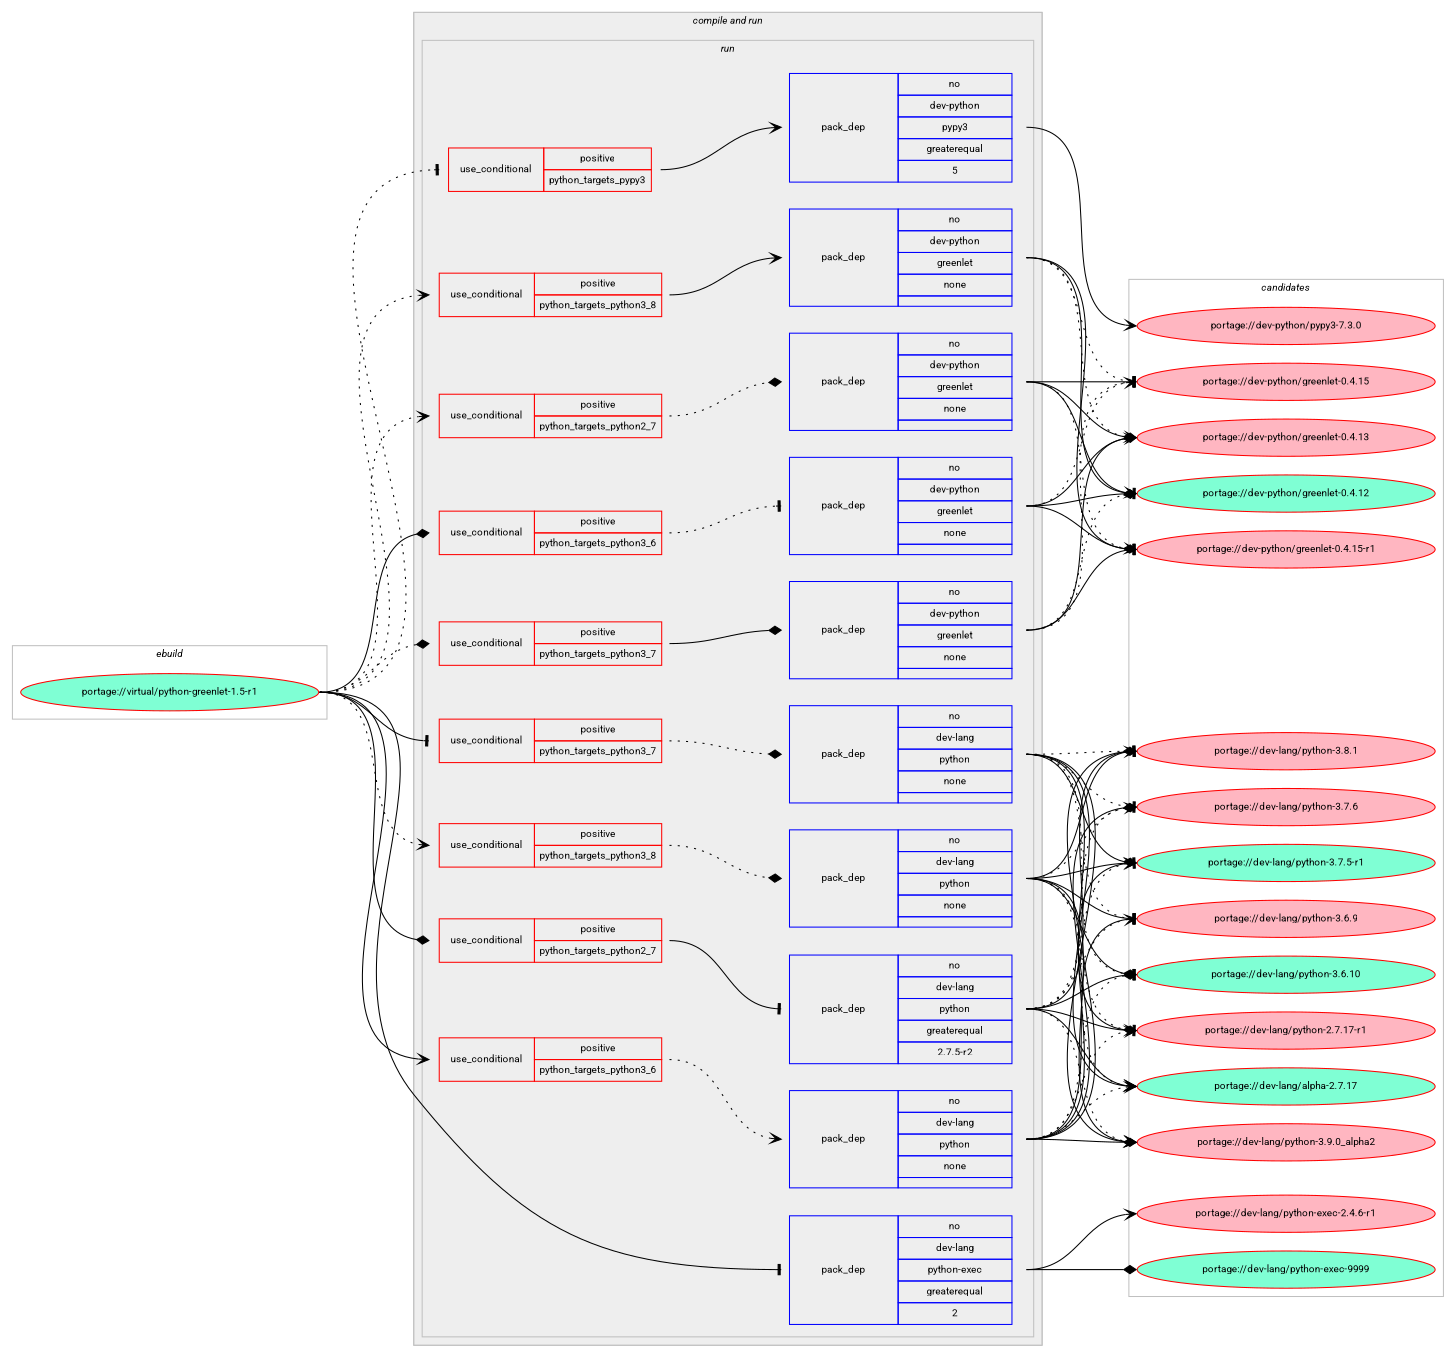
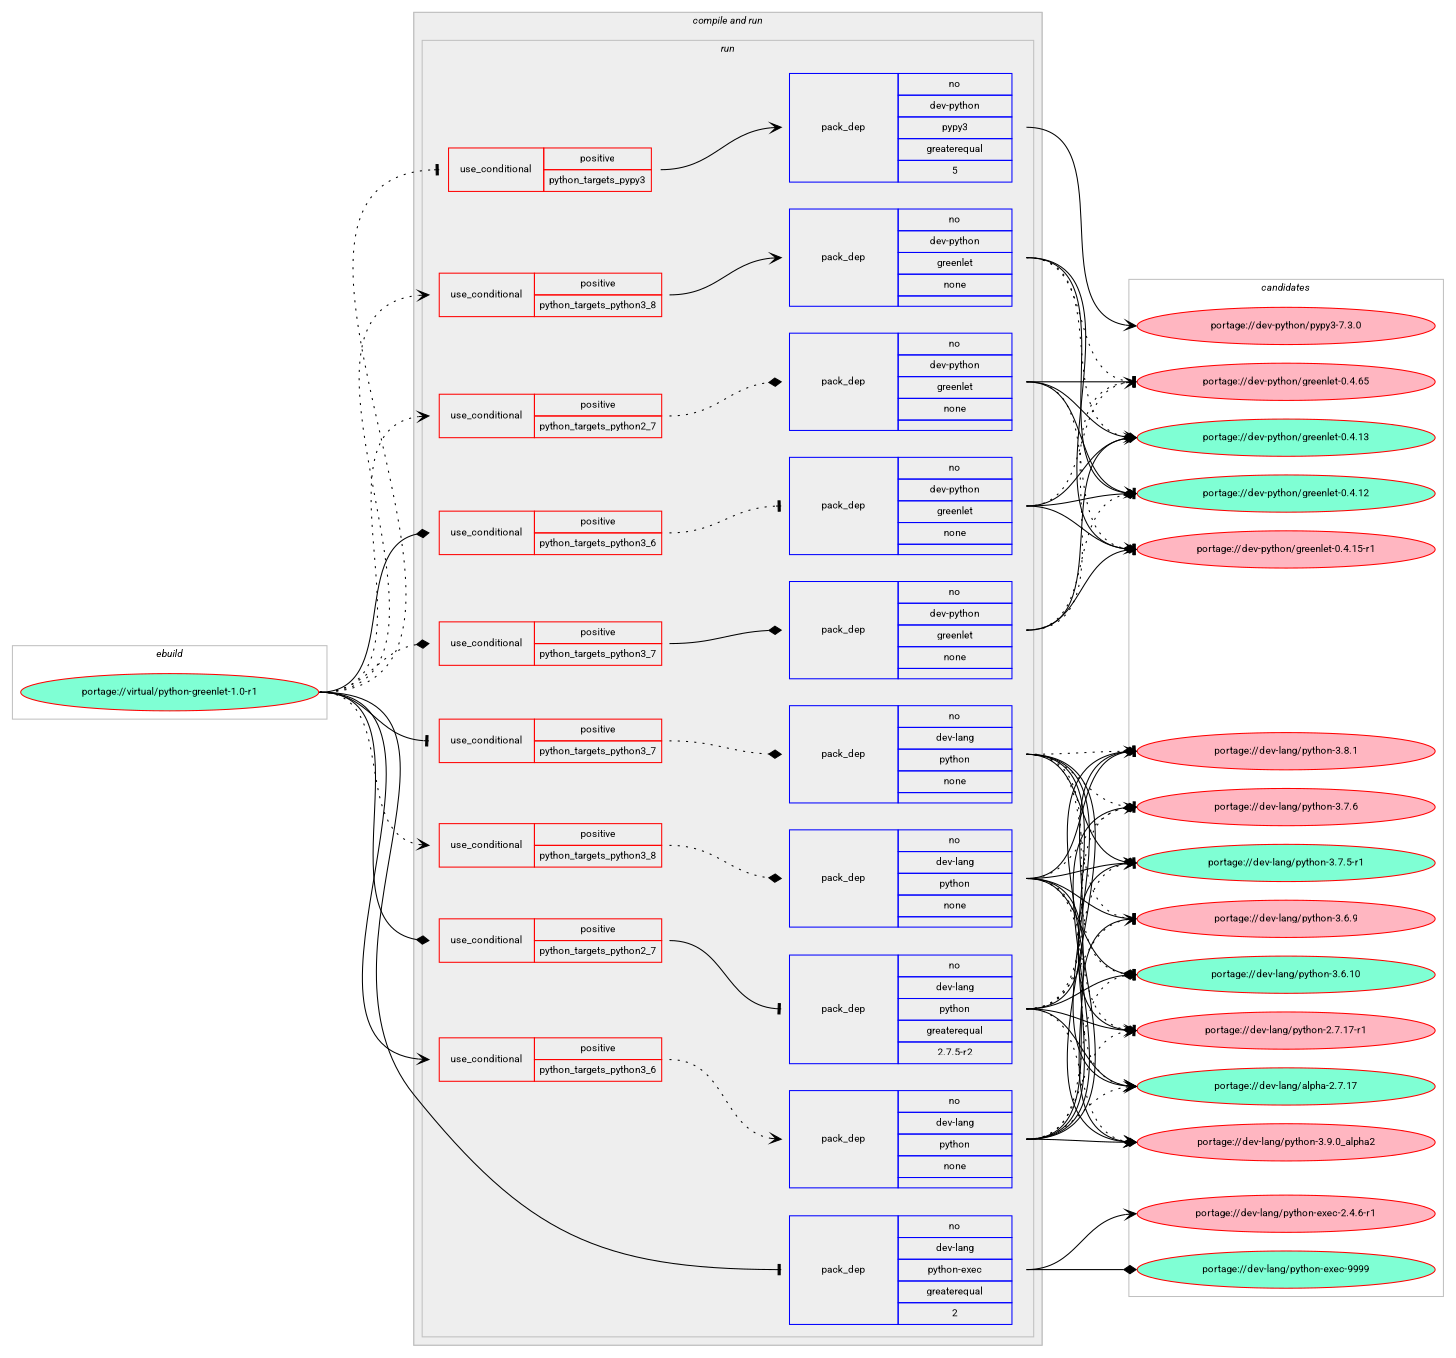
  digraph {
    compound=true
    concentrate=true
    fontname=Roboto
    fontsize=10
    newrank=true
    rankdir=LR
    ranksep=1.5
    node [color=red fontname=Roboto fontsize=10 shape=none]
    edge [arrowhead=vee fontname=Roboto headport=w style=solid tailport=e weight=100]
-   n1 [fillcolor=aquamarine label="portage://virtual/python-greenlet-1.5-r1" style=filled width=4 shape=""]
+   n1 [fillcolor=aquamarine label="portage://virtual/python-greenlet-1.0-r1" style=filled width=4 shape=""]
    n2 [color=blue label=<<TABLE BORDER="0" CELLBORDER="1" CELLSPACING="0" CELLPADDING="4" WIDTH="220"><TR><TD ROWSPAN="6" CELLPADDING="30">pack_dep</TD></TR><TR><TD WIDTH="110">no</TD></TR><TR><TD>dev-python</TD></TR><TR><TD>pypy3</TD></TR><TR><TD>greaterequal</TD></TR><TR><TD>5</TD></TR></TABLE>>]
    n3 [label=<<TABLE BORDER="0" CELLBORDER="1" CELLSPACING="0" CELLPADDING="4"><TR><TD ROWSPAN="3" CELLPADDING="10">use_conditional</TD></TR><TR><TD>positive</TD></TR><TR><TD>python_targets_pypy3</TD></TR></TABLE>>]
    n4 [color=blue label=<<TABLE BORDER="0" CELLBORDER="1" CELLSPACING="0" CELLPADDING="4" WIDTH="220"><TR><TD ROWSPAN="6" CELLPADDING="30">pack_dep</TD></TR><TR><TD WIDTH="110">no</TD></TR><TR><TD>dev-lang</TD></TR><TR><TD>python</TD></TR><TR><TD>greaterequal</TD></TR><TR><TD>2.7.5-r2</TD></TR></TABLE>>]
    n5 [label=<<TABLE BORDER="0" CELLBORDER="1" CELLSPACING="0" CELLPADDING="4"><TR><TD ROWSPAN="3" CELLPADDING="10">use_conditional</TD></TR><TR><TD>positive</TD></TR><TR><TD>python_targets_python2_7</TD></TR></TABLE>>]
    n6 [color=blue label=<<TABLE BORDER="0" CELLBORDER="1" CELLSPACING="0" CELLPADDING="4" WIDTH="220"><TR><TD ROWSPAN="6" CELLPADDING="30">pack_dep</TD></TR><TR><TD WIDTH="110">no</TD></TR><TR><TD>dev-python</TD></TR><TR><TD>greenlet</TD></TR><TR><TD>none</TD></TR><TR><TD></TD></TR></TABLE>>]
    n7 [label=<<TABLE BORDER="0" CELLBORDER="1" CELLSPACING="0" CELLPADDING="4"><TR><TD ROWSPAN="3" CELLPADDING="10">use_conditional</TD></TR><TR><TD>positive</TD></TR><TR><TD>python_targets_python2_7</TD></TR></TABLE>>]
    n8 [color=blue label=<<TABLE BORDER="0" CELLBORDER="1" CELLSPACING="0" CELLPADDING="4" WIDTH="220"><TR><TD ROWSPAN="6" CELLPADDING="30">pack_dep</TD></TR><TR><TD WIDTH="110">no</TD></TR><TR><TD>dev-lang</TD></TR><TR><TD>python</TD></TR><TR><TD>none</TD></TR><TR><TD></TD></TR></TABLE>>]
    n9 [label=<<TABLE BORDER="0" CELLBORDER="1" CELLSPACING="0" CELLPADDING="4"><TR><TD ROWSPAN="3" CELLPADDING="10">use_conditional</TD></TR><TR><TD>positive</TD></TR><TR><TD>python_targets_python3_6</TD></TR></TABLE>>]
    n10 [color=blue label=<<TABLE BORDER="0" CELLBORDER="1" CELLSPACING="0" CELLPADDING="4" WIDTH="220"><TR><TD ROWSPAN="6" CELLPADDING="30">pack_dep</TD></TR><TR><TD WIDTH="110">no</TD></TR><TR><TD>dev-python</TD></TR><TR><TD>greenlet</TD></TR><TR><TD>none</TD></TR><TR><TD></TD></TR></TABLE>>]
    n11 [label=<<TABLE BORDER="0" CELLBORDER="1" CELLSPACING="0" CELLPADDING="4"><TR><TD ROWSPAN="3" CELLPADDING="10">use_conditional</TD></TR><TR><TD>positive</TD></TR><TR><TD>python_targets_python3_6</TD></TR></TABLE>>]
    n12 [color=blue label=<<TABLE BORDER="0" CELLBORDER="1" CELLSPACING="0" CELLPADDING="4" WIDTH="220"><TR><TD ROWSPAN="6" CELLPADDING="30">pack_dep</TD></TR><TR><TD WIDTH="110">no</TD></TR><TR><TD>dev-lang</TD></TR><TR><TD>python</TD></TR><TR><TD>none</TD></TR><TR><TD></TD></TR></TABLE>>]
    n13 [label=<<TABLE BORDER="0" CELLBORDER="1" CELLSPACING="0" CELLPADDING="4"><TR><TD ROWSPAN="3" CELLPADDING="10">use_conditional</TD></TR><TR><TD>positive</TD></TR><TR><TD>python_targets_python3_7</TD></TR></TABLE>>]
    n14 [color=blue label=<<TABLE BORDER="0" CELLBORDER="1" CELLSPACING="0" CELLPADDING="4" WIDTH="220"><TR><TD ROWSPAN="6" CELLPADDING="30">pack_dep</TD></TR><TR><TD WIDTH="110">no</TD></TR><TR><TD>dev-python</TD></TR><TR><TD>greenlet</TD></TR><TR><TD>none</TD></TR><TR><TD></TD></TR></TABLE>>]
    n15 [label=<<TABLE BORDER="0" CELLBORDER="1" CELLSPACING="0" CELLPADDING="4"><TR><TD ROWSPAN="3" CELLPADDING="10">use_conditional</TD></TR><TR><TD>positive</TD></TR><TR><TD>python_targets_python3_7</TD></TR></TABLE>>]
    n16 [color=blue label=<<TABLE BORDER="0" CELLBORDER="1" CELLSPACING="0" CELLPADDING="4" WIDTH="220"><TR><TD ROWSPAN="6" CELLPADDING="30">pack_dep</TD></TR><TR><TD WIDTH="110">no</TD></TR><TR><TD>dev-lang</TD></TR><TR><TD>python</TD></TR><TR><TD>none</TD></TR><TR><TD></TD></TR></TABLE>>]
    n17 [label=<<TABLE BORDER="0" CELLBORDER="1" CELLSPACING="0" CELLPADDING="4"><TR><TD ROWSPAN="3" CELLPADDING="10">use_conditional</TD></TR><TR><TD>positive</TD></TR><TR><TD>python_targets_python3_8</TD></TR></TABLE>>]
    n18 [color=blue label=<<TABLE BORDER="0" CELLBORDER="1" CELLSPACING="0" CELLPADDING="4" WIDTH="220"><TR><TD ROWSPAN="6" CELLPADDING="30">pack_dep</TD></TR><TR><TD WIDTH="110">no</TD></TR><TR><TD>dev-python</TD></TR><TR><TD>greenlet</TD></TR><TR><TD>none</TD></TR><TR><TD></TD></TR></TABLE>>]
    n19 [label=<<TABLE BORDER="0" CELLBORDER="1" CELLSPACING="0" CELLPADDING="4"><TR><TD ROWSPAN="3" CELLPADDING="10">use_conditional</TD></TR><TR><TD>positive</TD></TR><TR><TD>python_targets_python3_8</TD></TR></TABLE>>]
    n20 [color=blue label=<<TABLE BORDER="0" CELLBORDER="1" CELLSPACING="0" CELLPADDING="4" WIDTH="220"><TR><TD ROWSPAN="6" CELLPADDING="30">pack_dep</TD></TR><TR><TD WIDTH="110">no</TD></TR><TR><TD>dev-lang</TD></TR><TR><TD>python-exec</TD></TR><TR><TD>greaterequal</TD></TR><TR><TD>2</TD></TR></TABLE>>]
    n21 [fillcolor=lightpink label="portage://dev-python/pypy3-7.3.0" style=filled width=4 shape=""]
    n22 [fillcolor=lightpink label="portage://dev-lang/python-3.9.0_alpha2" style=filled width=4 shape=""]
    n23 [fillcolor=lightpink label="portage://dev-lang/python-3.8.1" style=filled width=4 shape=""]
    n24 [fillcolor=lightpink label="portage://dev-lang/python-3.7.6" style=filled width=4 shape=""]
    n25 [fillcolor=aquamarine label="portage://dev-lang/python-3.7.5-r1" style=filled width=4 shape=""]
    n26 [fillcolor=lightpink label="portage://dev-lang/python-3.6.9" style=filled width=4 shape=""]
    n27 [fillcolor=aquamarine label="portage://dev-lang/python-3.6.10" style=filled width=4 shape=""]
    n28 [fillcolor=lightpink label="portage://dev-lang/python-2.7.17-r1" style=filled width=4 shape=""]
    n29 [fillcolor=aquamarine label="portage://dev-lang/alpha-2.7.17" style=filled width=4 shape=""]
    n30 [fillcolor=lightpink label="portage://dev-python/greenlet-0.4.15-r1" style=filled width=4 shape=""]
-   n31 [fillcolor=lightpink label="portage://dev-python/greenlet-0.4.15" style=filled width=4 shape=""]
-   n32 [fillcolor=lightpink label="portage://dev-python/greenlet-0.4.13" style=filled width=4 shape=""]
+   n31 [fillcolor=lightpink label="portage://dev-python/greenlet-0.4.65" style=filled width=4 shape=""]
+   n32 [fillcolor=aquamarine label="portage://dev-python/greenlet-0.4.13" style=filled width=4 shape=""]
    n33 [fillcolor=aquamarine label="portage://dev-python/greenlet-0.4.12" style=filled width=4 shape=""]
    n34 [fillcolor=aquamarine label="portage://dev-lang/python-exec-9999" style=filled width=4 shape=""]
    n35 [fillcolor=lightpink label="portage://dev-lang/python-exec-2.4.6-r1" style=filled width=4 shape=""]
    subgraph cluster_1 {
      color=gray
      label=<<i>ebuild</i>>
      rank=same
      n1
    }
    subgraph cluster_2 {
      color=gray
      label=<<i>dependencies</i>>
      subgraph cluster_3 {
        color=gray
        fillcolor="#eeeeee"
        label=<<i>compile</i>>
        style=filled
      }
      subgraph cluster_4 {
        color=gray
        fillcolor="#eeeeee"
        label=<<i>compile and run</i>>
        style=filled
      }
      subgraph cluster_5 {
        color=gray
        fillcolor="#eeeeee"
        label=<<i>run</i>>
        style=filled
        subgraph sub_6 {
          color=gray
          fillcolor="#eeeeee"
          label=<<i>run</i>>
          style=filled
          n3
          subgraph sub_7 {
            color=gray
            fillcolor="#eeeeee"
            label=<<i>run</i>>
            style=filled
            n2
          }
        }
        subgraph sub_8 {
          color=gray
          fillcolor="#eeeeee"
          label=<<i>run</i>>
          style=filled
          n5
          subgraph sub_9 {
            color=gray
            fillcolor="#eeeeee"
            label=<<i>run</i>>
            style=filled
            n4
          }
        }
        subgraph sub_10 {
          color=gray
          fillcolor="#eeeeee"
          label=<<i>run</i>>
          style=filled
          n7
          subgraph sub_11 {
            color=gray
            fillcolor="#eeeeee"
            label=<<i>run</i>>
            style=filled
            n6
          }
        }
        subgraph sub_12 {
          color=gray
          fillcolor="#eeeeee"
          label=<<i>run</i>>
          style=filled
          n9
          subgraph sub_13 {
            color=gray
            fillcolor="#eeeeee"
            label=<<i>run</i>>
            style=filled
            n8
          }
        }
        subgraph sub_14 {
          color=gray
          fillcolor="#eeeeee"
          label=<<i>run</i>>
          style=filled
          n11
          subgraph sub_15 {
            color=gray
            fillcolor="#eeeeee"
            label=<<i>run</i>>
            style=filled
            n10
          }
        }
        subgraph sub_16 {
          color=gray
          fillcolor="#eeeeee"
          label=<<i>run</i>>
          style=filled
          n13
          subgraph sub_17 {
            color=gray
            fillcolor="#eeeeee"
            label=<<i>run</i>>
            style=filled
            n12
          }
        }
        subgraph sub_18 {
          color=gray
          fillcolor="#eeeeee"
          label=<<i>run</i>>
          style=filled
          n15
          subgraph sub_19 {
            color=gray
            fillcolor="#eeeeee"
            label=<<i>run</i>>
            style=filled
            n14
          }
        }
        subgraph sub_20 {
          color=gray
          fillcolor="#eeeeee"
          label=<<i>run</i>>
          style=filled
          n17
          subgraph sub_21 {
            color=gray
            fillcolor="#eeeeee"
            label=<<i>run</i>>
            style=filled
            n16
          }
        }
        subgraph sub_22 {
          color=gray
          fillcolor="#eeeeee"
          label=<<i>run</i>>
          style=filled
          n19
          subgraph sub_23 {
            color=gray
            fillcolor="#eeeeee"
            label=<<i>run</i>>
            style=filled
            n18
          }
        }
        subgraph sub_24 {
          color=gray
          fillcolor="#eeeeee"
          label=<<i>run</i>>
          style=filled
          n20
        }
      }
    }
    subgraph cluster_25 {
      color=gray
      label=<<i>candidates</i>>
      rank=same
      subgraph sub_26 {
        color=black
        label=<<i>candidates</i>>
        nodesep=1
        rank=same
        n21
      }
      subgraph sub_27 {
        color=black
        label=<<i>candidates</i>>
        nodesep=1
        rank=same
        n22
        n23
        n24
        n25
        n26
        n27
        n28
        n29
      }
      subgraph sub_28 {
        color=black
        label=<<i>candidates</i>>
        nodesep=1
        rank=same
        n30
        n31
        n32
        n33
      }
      subgraph sub_29 {
        color=black
        label=<<i>candidates</i>>
        nodesep=1
        rank=same
        n22
        n23
        n24
        n25
        n26
        n27
        n28
        n29
      }
      subgraph sub_30 {
        color=black
        label=<<i>candidates</i>>
        nodesep=1
        rank=same
        n30
        n31
        n32
        n33
      }
      subgraph sub_31 {
        color=black
        label=<<i>candidates</i>>
        nodesep=1
        rank=same
        n22
        n23
        n24
        n25
        n26
        n27
        n28
        n29
      }
      subgraph sub_32 {
        color=black
        label=<<i>candidates</i>>
        nodesep=1
        rank=same
        n30
        n31
        n32
        n33
      }
      subgraph sub_33 {
        color=black
        label=<<i>candidates</i>>
        nodesep=1
        rank=same
        n22
        n23
        n24
        n25
        n26
        n27
        n28
        n29
      }
      subgraph sub_34 {
        color=black
        label=<<i>candidates</i>>
        nodesep=1
        rank=same
        n30
        n31
        n32
        n33
      }
      subgraph sub_35 {
        color=black
        label=<<i>candidates</i>>
        nodesep=1
        rank=same
        n34
        n35
      }
    }
    n1 -> n3 [arrowhead=tee style=dotted weight=20]
    n1 -> n5 [arrowhead=diamond weight=20]
    n1 -> n7 [style=dotted weight=20]
    n1 -> n9 [weight=20]
    n1 -> n11 [arrowhead=diamond weight=20]
    n1 -> n13 [arrowhead=tee weight=20]
    n1 -> n15 [arrowhead=diamond style=dotted weight=20]
    n1 -> n17 [style=dotted weight=20]
    n1 -> n19 [style=dotted weight=20]
    n1 -> n20 [arrowhead=tee weight=20]
    n2 -> n21
    n3 -> n2 [weight=20]
    n4 -> n22 [style=dotted]
    n4 -> n23 [arrowhead=tee]
    n4 -> n24 [arrowhead=diamond style=dotted]
    n4 -> n25 [arrowhead=tee style=dotted]
    n4 -> n26 [style=dotted]
    n4 -> n27 [arrowhead=diamond]
    n4 -> n28
    n4 -> n29
    n5 -> n4 [arrowhead=tee weight=20]
    n6 -> n30 [style=dotted]
    n6 -> n31 [arrowhead=tee]
    n6 -> n32 [arrowhead=diamond]
    n6 -> n33
    n7 -> n6 [arrowhead=diamond style=dotted weight=20]
    n8 -> n22 [arrowhead=diamond]
    n8 -> n23
    n8 -> n24 [arrowhead=diamond]
    n8 -> n25
    n8 -> n26 [arrowhead=tee]
    n8 -> n27 [arrowhead=tee style=dotted]
    n8 -> n28 [style=dotted]
    n8 -> n29 [style=dotted]
    n9 -> n8 [style=dotted weight=20]
    n10 -> n30 [arrowhead=diamond]
    n10 -> n31 [style=dotted]
    n10 -> n32 [arrowhead=diamond]
    n10 -> n33 [arrowhead=diamond]
    n11 -> n10 [arrowhead=tee style=dotted weight=20]
    n12 -> n22
    n12 -> n23 [arrowhead=diamond style=dotted]
    n12 -> n24 [arrowhead=tee style=dotted]
    n12 -> n25 [arrowhead=diamond]
    n12 -> n26 [arrowhead=tee style=dotted]
    n12 -> n27 [arrowhead=tee style=dotted]
    n12 -> n28 [arrowhead=diamond]
    n12 -> n29
    n13 -> n12 [arrowhead=diamond style=dotted weight=20]
    n14 -> n30 [arrowhead=tee]
    n14 -> n31 [arrowhead=tee style=dotted]
    n14 -> n32
    n14 -> n33 [arrowhead=diamond style=dotted]
    n15 -> n14 [arrowhead=diamond weight=20]
    n16 -> n22
    n16 -> n23 [arrowhead=tee]
    n16 -> n24 [style=dotted]
    n16 -> n25
    n16 -> n26 [arrowhead=tee]
    n16 -> n27 [arrowhead=diamond]
    n16 -> n28 [arrowhead=tee style=dotted]
    n16 -> n29 [style=dotted]
    n17 -> n16 [arrowhead=diamond style=dotted weight=20]
    n18 -> n30 [arrowhead=tee]
    n18 -> n31 [arrowhead=tee style=dotted]
    n18 -> n32 [style=dotted]
    n18 -> n33 [arrowhead=tee]
    n19 -> n18 [weight=20]
    n20 -> n34 [arrowhead=diamond]
    n20 -> n35
  }
